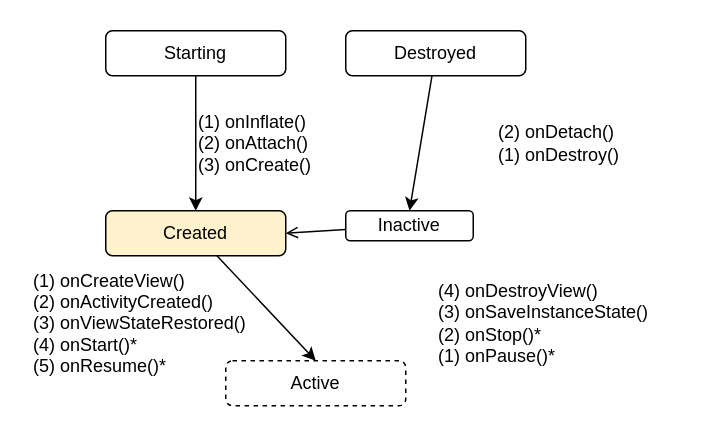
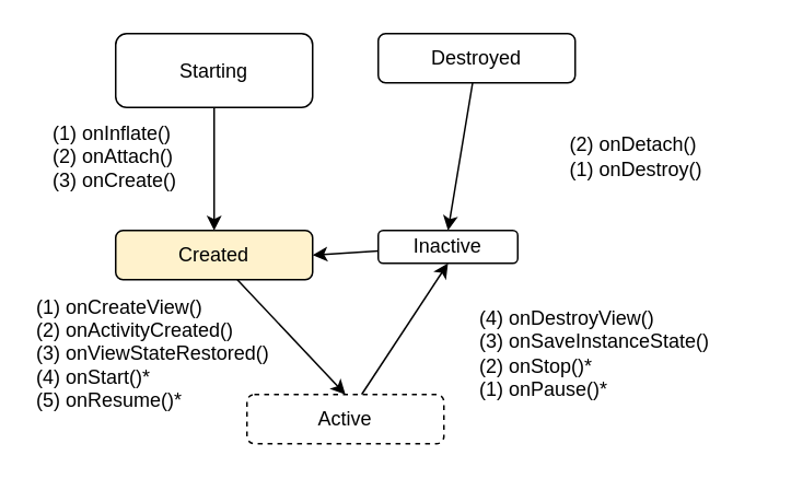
  <mxCell id="0" />
  <mxCell id="1" parent="0" />
  <mxCell id="2" style="edgeStyle=none;html=1;entryX=0.5;entryY=0;entryDx=0;entryDy=0;" edge="1" parent="1" source="3" target="7"><mxGeometry relative="1" as="geometry" /></mxCell>
- <mxCell id="3" value="Starting" style="rounded=1;whiteSpace=wrap;html=1;" vertex="1" parent="1"><mxGeometry x="70" y="20" width="120" height="30" as="geometry" /></mxCell>
+ <mxCell id="3" value="Starting" style="rounded=1;whiteSpace=wrap;html=1;" vertex="1" parent="1"><mxGeometry x="70" y="20" width="120" height="45" as="geometry" /></mxCell>
  <mxCell id="4" style="edgeStyle=none;html=1;entryX=0.5;entryY=0;entryDx=0;entryDy=0;" edge="1" parent="1" source="5" target="9"><mxGeometry relative="1" as="geometry" /></mxCell>
  <mxCell id="5" value="Destroyed&lt;span style=&quot;color: rgba(0 , 0 , 0 , 0) ; font-family: monospace ; font-size: 0px&quot;&gt;%3CmxGraphModel%3E%3Croot%3E%3CmxCell%20id%3D%220%22%2F%3E%3CmxCell%20id%3D%221%22%20parent%3D%220%22%2F%3E%3CmxCell%20id%3D%222%22%20value%3D%22Starting%22%20style%3D%22rounded%3D1%3BwhiteSpace%3Dwrap%3Bhtml%3D1%3B%22%20vertex%3D%221%22%20parent%3D%221%22%3E%3CmxGeometry%20x%3D%2240%22%20y%3D%22120%22%20width%3D%22120%22%20height%3D%2230%22%20as%3D%22geometry%22%2F%3E%3C%2FmxCell%3E%3C%2Froot%3E%3C%2FmxGraphModel%3E&lt;/span&gt;" style="rounded=1;whiteSpace=wrap;html=1;" vertex="1" parent="1"><mxGeometry x="230" y="20" width="120" height="30" as="geometry" /></mxCell>
  <mxCell id="6" style="edgeStyle=none;html=1;entryX=0.5;entryY=0;entryDx=0;entryDy=0;" edge="1" parent="1" source="7" target="11"><mxGeometry relative="1" as="geometry" /></mxCell>
  <mxCell id="7" value="Created" style="rounded=1;whiteSpace=wrap;html=1;fillColor=#fff2cc;" vertex="1" parent="1"><mxGeometry x="70" y="140" width="120" height="30" as="geometry" /></mxCell>
- <mxCell id="8" style="edgeStyle=none;html=1;entryX=1;entryY=0.5;entryDx=0;entryDy=0;endArrow=open;" edge="1" parent="1" source="9" target="7"><mxGeometry relative="1" as="geometry" /></mxCell>
+ <mxCell id="8" style="edgeStyle=none;html=1;entryX=1;entryY=0.5;entryDx=0;entryDy=0;" edge="1" parent="1" source="9" target="7"><mxGeometry relative="1" as="geometry" /></mxCell>
  <mxCell id="9" value="Inactive" style="rounded=1;whiteSpace=wrap;html=1;" vertex="1" parent="1"><mxGeometry x="230" y="140" width="85" height="20" as="geometry" /></mxCell>
+ <mxCell id="10" style="edgeStyle=none;html=1;entryX=0.5;entryY=1;entryDx=0;entryDy=0;" edge="1" parent="1" source="11" target="9"><mxGeometry relative="1" as="geometry" /></mxCell>
  <mxCell id="11" value="Active" style="rounded=1;whiteSpace=wrap;html=1;dashed=1;" vertex="1" parent="1"><mxGeometry x="150" y="240" width="120" height="30" as="geometry" /></mxCell>
- <mxCell id="12" value="(1) onInflate()&lt;br&gt;(2) onAttach()&lt;br&gt;(3) onCreate()" style="text;html=1;strokeColor=none;fillColor=none;align=left;verticalAlign=middle;whiteSpace=wrap;rounded=0;" vertex="1" parent="1"><mxGeometry x="130" y="80" width="90" height="30" as="geometry" /></mxCell>
+ <mxCell id="12" value="(1) onInflate()&lt;br&gt;(2) onAttach()&lt;br&gt;(3) onCreate()" style="text;html=1;strokeColor=none;fillColor=none;align=left;verticalAlign=middle;whiteSpace=wrap;rounded=0;" vertex="1" parent="1"><mxGeometry x="30" y="80" width="90" height="30" as="geometry" /></mxCell>
  <mxCell id="13" value="(1) onCreateView()&lt;br&gt;(2) onActivityCreated()&lt;br&gt;(3) onViewStateRestored()&lt;br&gt;(4) onStart()*&lt;br&gt;(5) onResume()*" style="text;html=1;strokeColor=none;fillColor=none;align=left;verticalAlign=middle;whiteSpace=wrap;rounded=0;" vertex="1" parent="1"><mxGeometry x="20" y="200" width="180" height="30" as="geometry" /></mxCell>
- <mxCell id="14" value="(2) onDetach()&lt;br&gt;(1) onDestroy()" style="text;html=1;strokeColor=none;fillColor=none;align=left;verticalAlign=middle;whiteSpace=wrap;rounded=0;" vertex="1" parent="1"><mxGeometry x="330" y="80" width="130" height="30" as="geometry" /></mxCell>
+ <mxCell id="14" value="(2) onDetach()&lt;br&gt;(1) onDestroy()" style="text;html=1;strokeColor=none;fillColor=none;align=left;verticalAlign=middle;whiteSpace=wrap;rounded=0;" vertex="1" parent="1"><mxGeometry x="345" y="80" width="130" height="30" as="geometry" /></mxCell>
  <mxCell id="15" value="(4) onDestroyView()&lt;br&gt;(3) onSaveInstanceState()&lt;br&gt;(2) onStop()*&lt;br&gt;(1) onPause()*" style="text;html=1;strokeColor=none;fillColor=none;align=left;verticalAlign=middle;whiteSpace=wrap;rounded=0;" vertex="1" parent="1"><mxGeometry x="290" y="200" width="150" height="30" as="geometry" /></mxCell>
